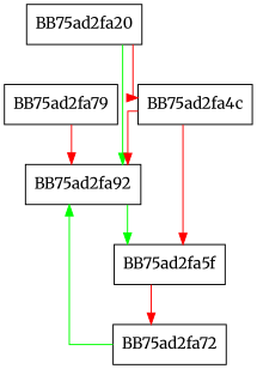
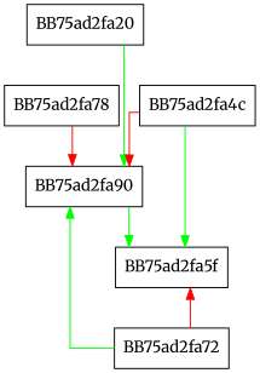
  digraph {
    fontname=Merriweather
    splines=ortho
    node [fontname=Merriweather shape=box]
    edge [color=red fontname=Merriweather]
    BB75ad2fa20
-   BB75ad2fa90 [label=BB75ad2fa92]
+   BB75ad2fa90
    BB75ad2fa4c
    BB75ad2fa5f
    BB75ad2fa72
-   BB75ad2fa78 [label=BB75ad2fa79]
+   BB75ad2fa78
    BB75ad2fa20 -> BB75ad2fa90 [color=green]
-   BB75ad2fa20 -> BB75ad2fa4c
    BB75ad2fa90 -> BB75ad2fa5f [color=green]
    BB75ad2fa4c -> BB75ad2fa90
-   BB75ad2fa4c -> BB75ad2fa5f
-   BB75ad2fa5f -> BB75ad2fa72
+   BB75ad2fa4c -> BB75ad2fa5f [color=green]
+   BB75ad2fa72 -> BB75ad2fa5f
    BB75ad2fa72 -> BB75ad2fa90 [color=green]
    BB75ad2fa78 -> BB75ad2fa90
  }
